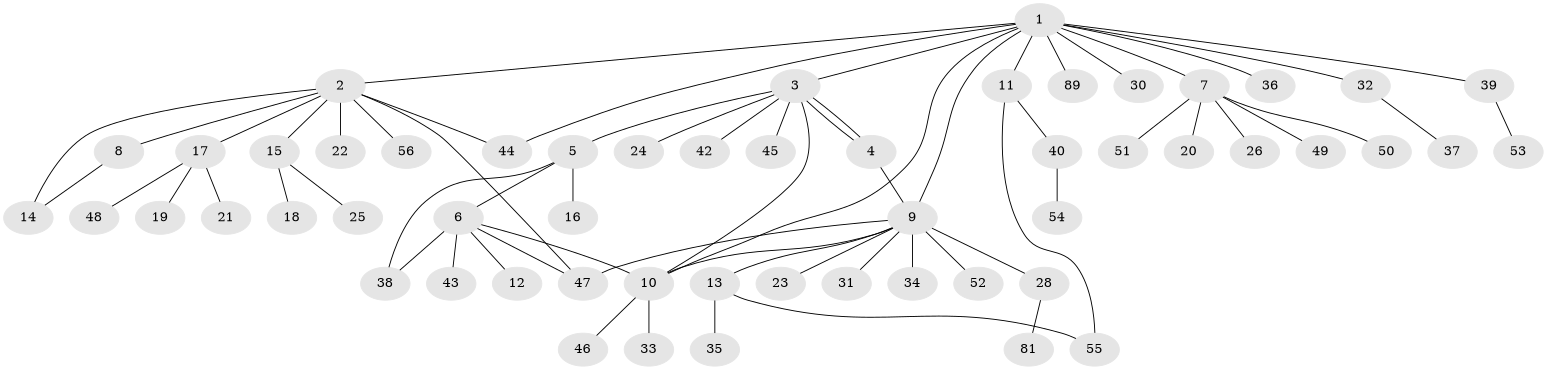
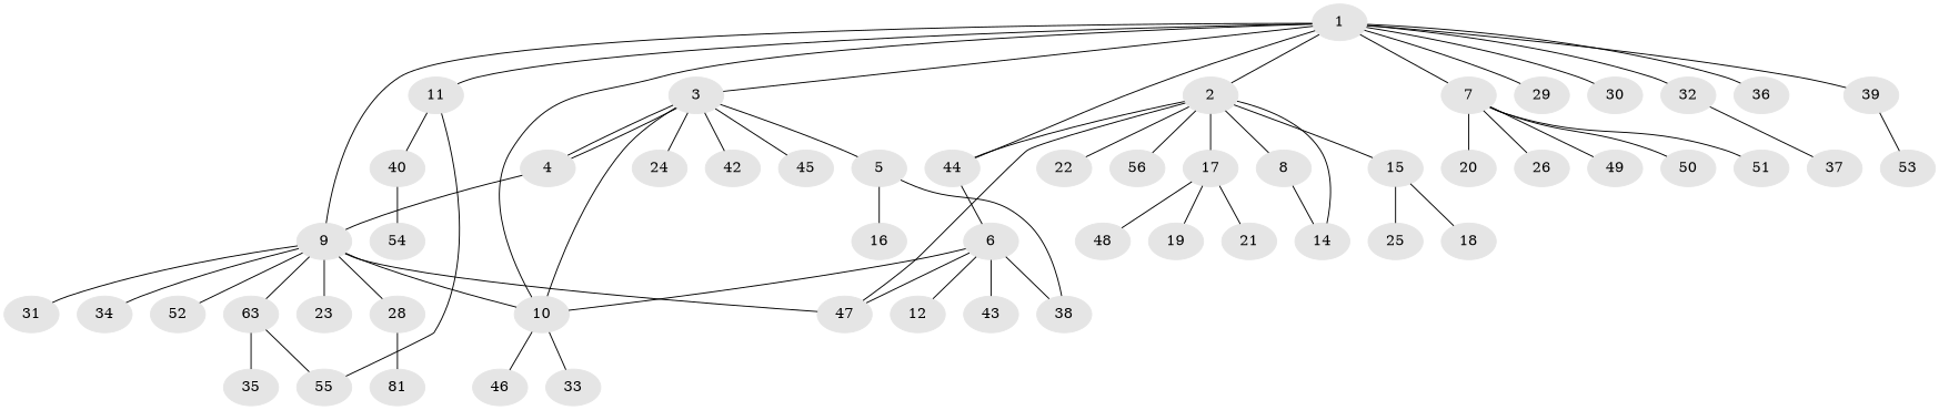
  graph {
    node [color=gray90 style=filled]
    1
    2
    3
    7
    9
    10
    11
-   29 [label=89]
+   29
    30
    32
    36
    39
    44
    8
    14
    15
    17
    22
    47
    56
    4
    5
    24
    42
    45
    20
    26
    49
    50
    51
-   13
+   13 [label=63]
    23
    28
    31
    34
    52
    33
    46
    40
    55
    37
    53
    18
    25
    19
    21
    48
    6
    16
    38
    12
    43
    35
    n54 [label=81]
    54
    1 -- 2
    1 -- 3
    1 -- 7
    1 -- 9
    1 -- 10
    1 -- 11
    1 -- 29
    1 -- 30
    1 -- 32
    1 -- 36
    1 -- 39
    1 -- 44
    2 -- 44
    2 -- 8
    2 -- 14
    2 -- 15
    2 -- 17
    2 -- 22
    2 -- 47
    2 -- 56
    3 -- 10
    3 -- 4
    3 -- 4
    3 -- 5
    3 -- 24
    3 -- 42
    3 -- 45
    7 -- 20
    7 -- 26
    7 -- 49
    7 -- 50
    7 -- 51
    9 -- 10
    9 -- 47
    9 -- 13
    9 -- 23
    9 -- 28
    9 -- 31
    9 -- 34
    9 -- 52
    10 -- 33
    10 -- 46
    11 -- 40
    11 -- 55
    32 -- 37
    39 -- 53
    8 -- 14
    15 -- 18
    15 -- 25
    17 -- 19
    17 -- 21
    17 -- 48
    4 -- 9
-   5 -- 6
+   44 -- 6
    5 -- 16
    5 -- 38
    13 -- 55
    13 -- 35
    28 -- n54
    40 -- 54
    6 -- 10
    6 -- 47
    6 -- 38
    6 -- 12
    6 -- 43
  }
